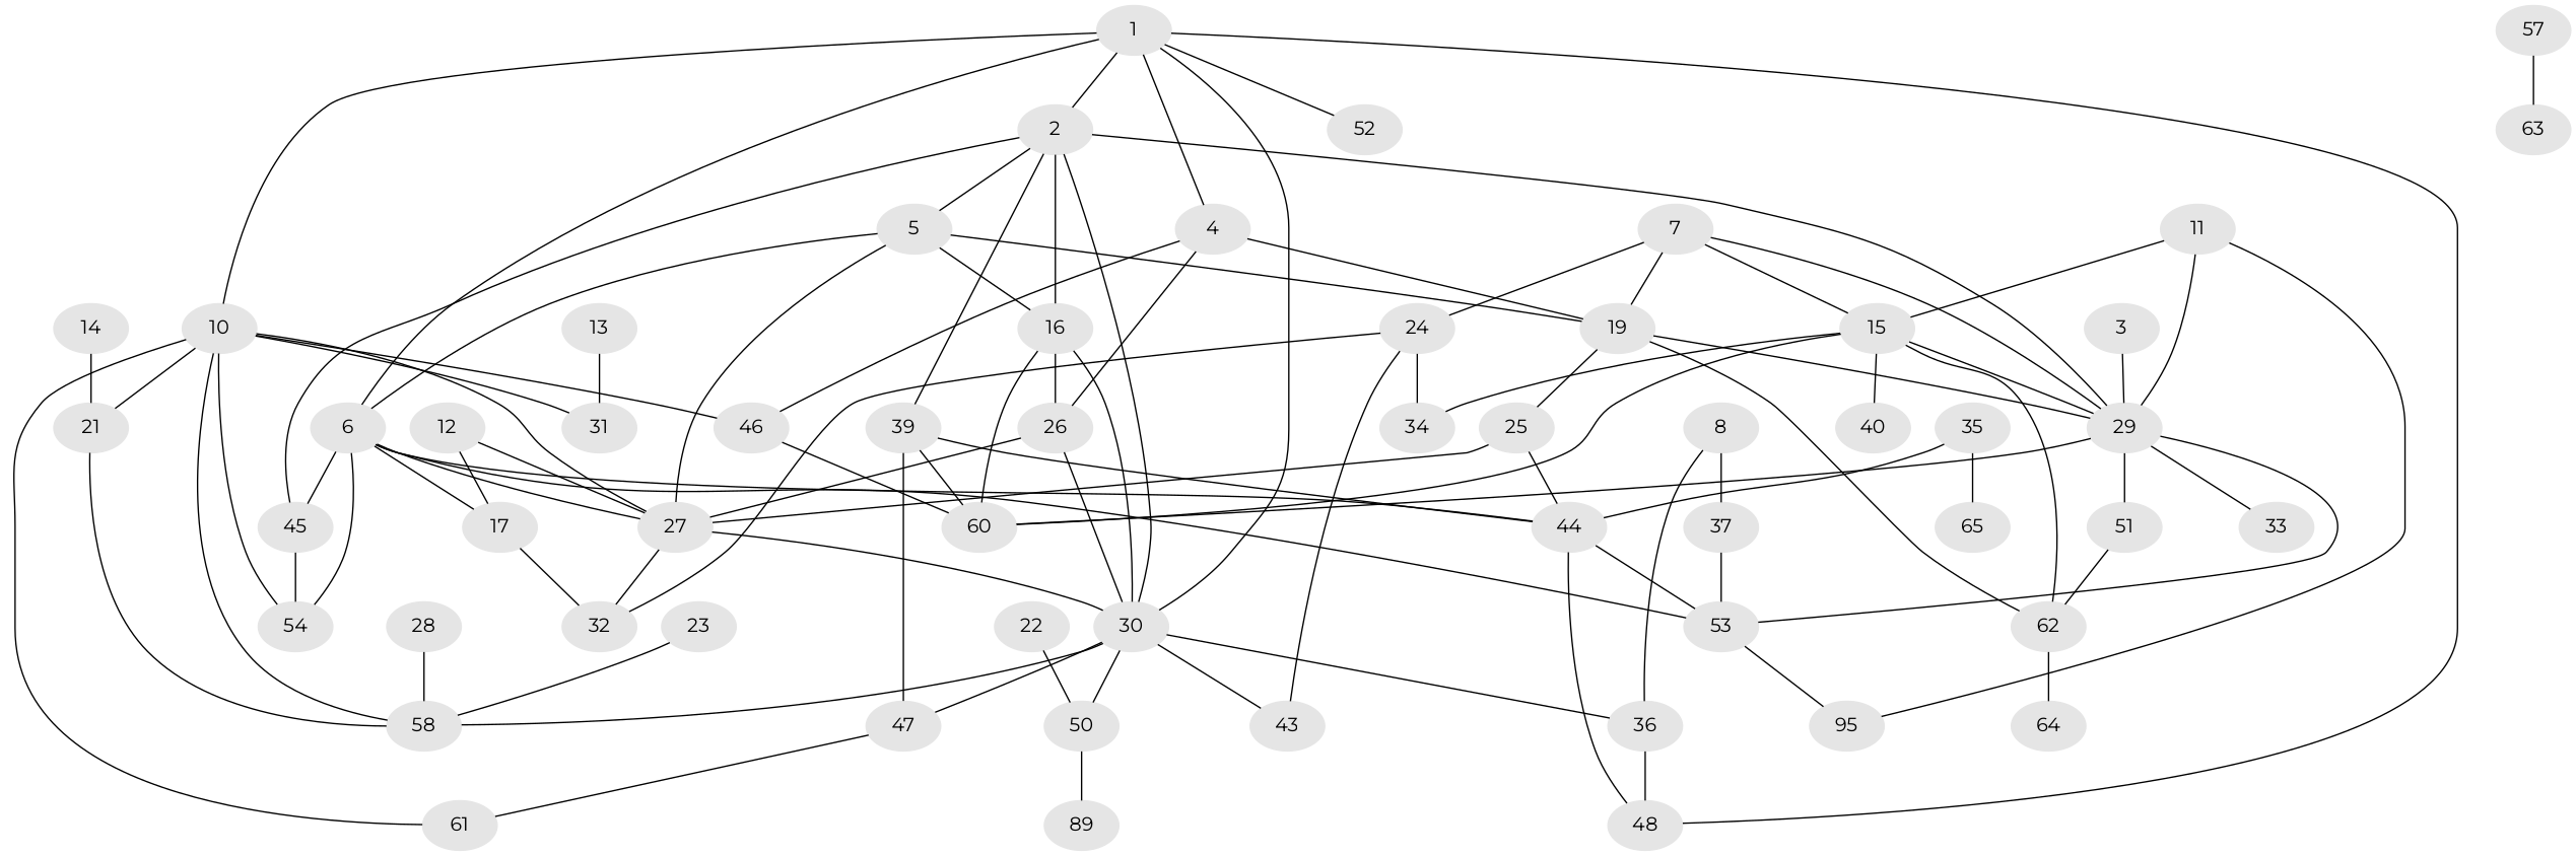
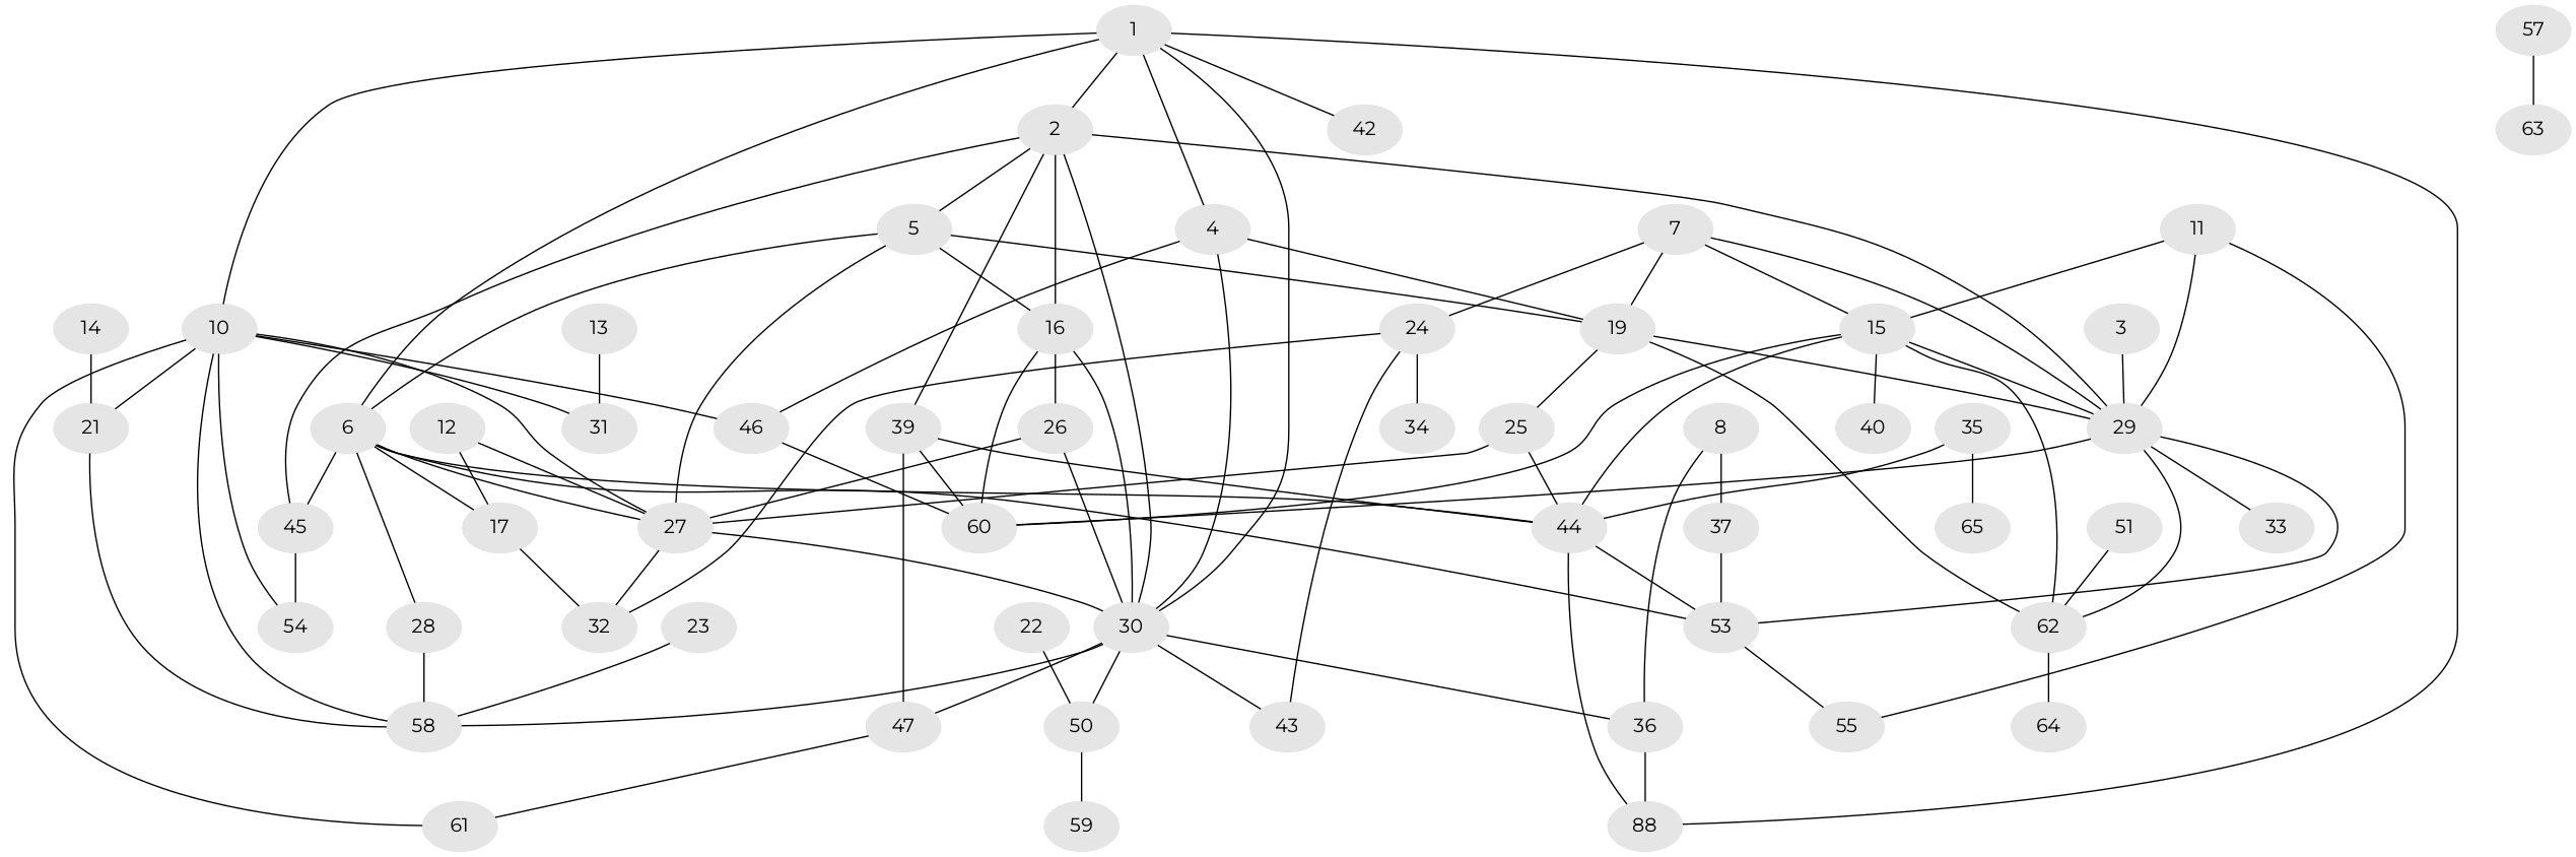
  graph {
    fontname=Montserrat
    node [color=gray90 fontname=Montserrat style=filled]
    edge [fontname=Montserrat weight=1.0]
    1
    2
    4
    6
    10
    30
-   42 [label=52]
-   48
+   42
+   48 [label=88]
    5
    16
    29
    39
    45
    19
    26
    46
    27
    17
    28
    44
    53
    21
    31
    54
    58
    61
    15
    40
    60
    62
    36
    50
    43
    47
    33
    3
    25
    32
-   55 [label=95]
+   55
    7
    24
    34
    8
    37
    11
    12
    13
    14
    64
    22
-   59 [label=89]
+   59
    23
    35
    65
    51
    57
    63
    1 -- 2
    1 -- 4
    1 -- 6 [weight=2.0]
    1 -- 10
    1 -- 30
    1 -- 42
    1 -- 48
    2 -- 30
    2 -- 5
    2 -- 16
    2 -- 29
    2 -- 39
    2 -- 45
    4 -- 19
-   4 -- 26
+   4 -- 30
    4 -- 46
    6 -- 45
    6 -- 27
    6 -- 17
-   6 -- 54
+   6 -- 28
    6 -- 44
    6 -- 53
    10 -- 46
    10 -- 27
    10 -- 21
    10 -- 31 [weight=2.0]
    10 -- 54
    10 -- 58
    10 -- 61
    30 -- 58
    30 -- 36
    30 -- 50
    30 -- 43
    30 -- 47
    5 -- 6
    5 -- 16 [weight=3.0]
    5 -- 19
    5 -- 27
    16 -- 30
    16 -- 26
    16 -- 60
    29 -- 53
    29 -- 60
-   29 -- 51
+   29 -- 62
    29 -- 33
    39 -- 44
    39 -- 60
    39 -- 47
    45 -- 54
    19 -- 29
    19 -- 62
    19 -- 25
    26 -- 30
    26 -- 27
    46 -- 60
    27 -- 30 [weight=2.0]
    27 -- 32
    17 -- 32
    28 -- 58 [weight=2.0]
    44 -- 48
    44 -- 53
    53 -- 55
    21 -- 58
    15 -- 29 [weight=2.0]
-   15 -- 34
+   15 -- 44
    15 -- 40
    15 -- 60
    15 -- 62 [weight=2.0]
    62 -- 64
    36 -- 48
    50 -- 59
    47 -- 61
    3 -- 29
    25 -- 27
    25 -- 44
    7 -- 29 [weight=2.0]
    7 -- 19
    7 -- 15
    7 -- 24 [weight=2.0]
    24 -- 43
    24 -- 32
    24 -- 34
    8 -- 36
    8 -- 37
    37 -- 53
    11 -- 29
    11 -- 15
    11 -- 55
    12 -- 27
    12 -- 17
    13 -- 31
    14 -- 21
    22 -- 50
    23 -- 58
    35 -- 44
    35 -- 65
    51 -- 62
    57 -- 63
  }
